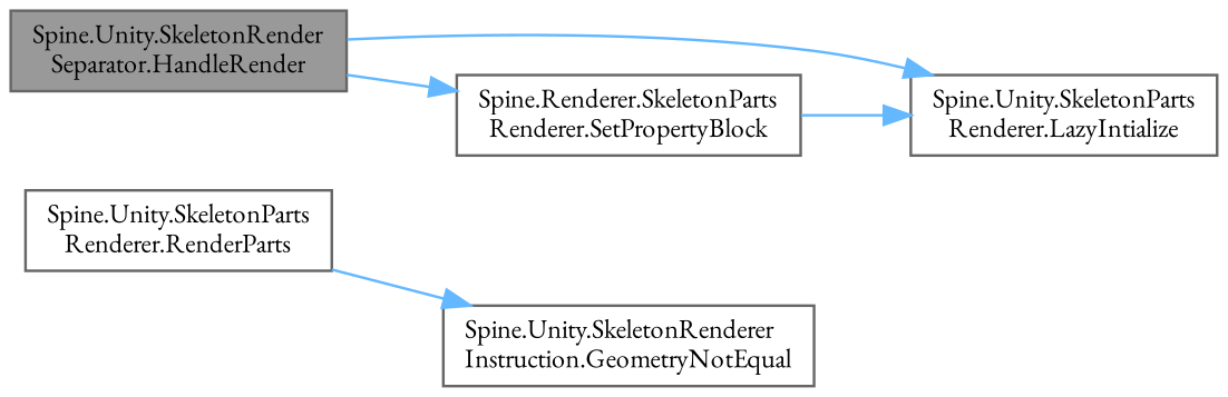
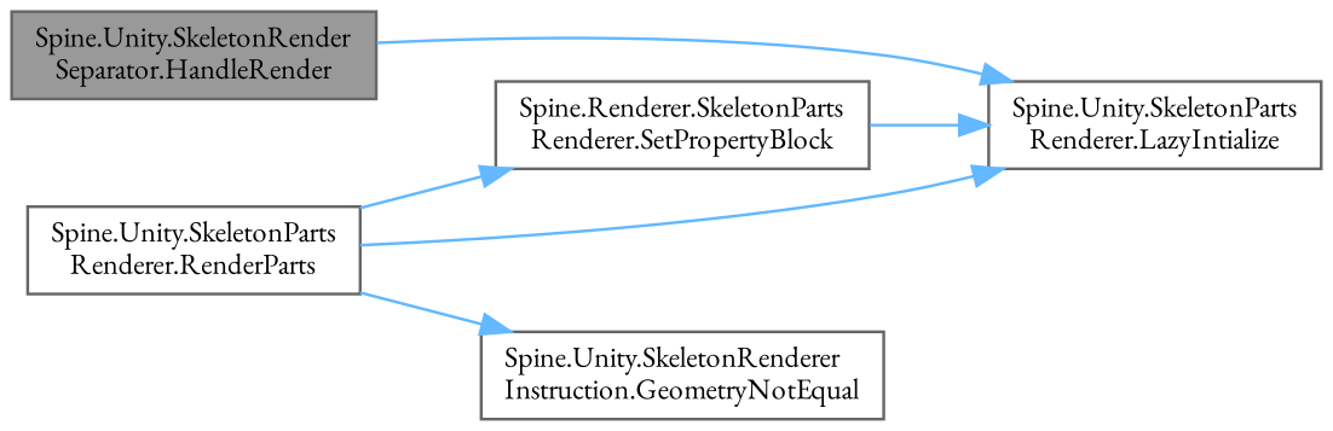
  digraph {
    fontname="EB Garamond"
    rankdir=LR
    node [color=grey40 fillcolor=white fontname="EB Garamond" fontsize=10 shape=box style=filled]
    edge [color=steelblue1 fontname="EB Garamond" fontsize=10 labelfontname=Helvetica labelfontsize=10 style=solid]
    n1 [color=gray40 fillcolor=grey60 fontcolor=black height=0.2 label="Spine.Unity.SkeletonRender\lSeparator.HandleRender" width=0.4]
    n2 [height=0.2 label="Spine.Renderer.SkeletonParts\lRenderer.SetPropertyBlock" width=0.4]
    n3 [height=0.2 label="Spine.Unity.SkeletonParts\lRenderer.LazyIntialize" width=0.4]
    n4 [height=0.2 label="Spine.Unity.SkeletonParts\lRenderer.RenderParts" width=0.4]
    n5 [height=0.2 label="Spine.Unity.SkeletonRenderer\lInstruction.GeometryNotEqual" width=0.4]
-   n1 -> n2
+   n4 -> n2
    n1 -> n3
    n2 -> n3
+   n4 -> n3
    n4 -> n5
  }
